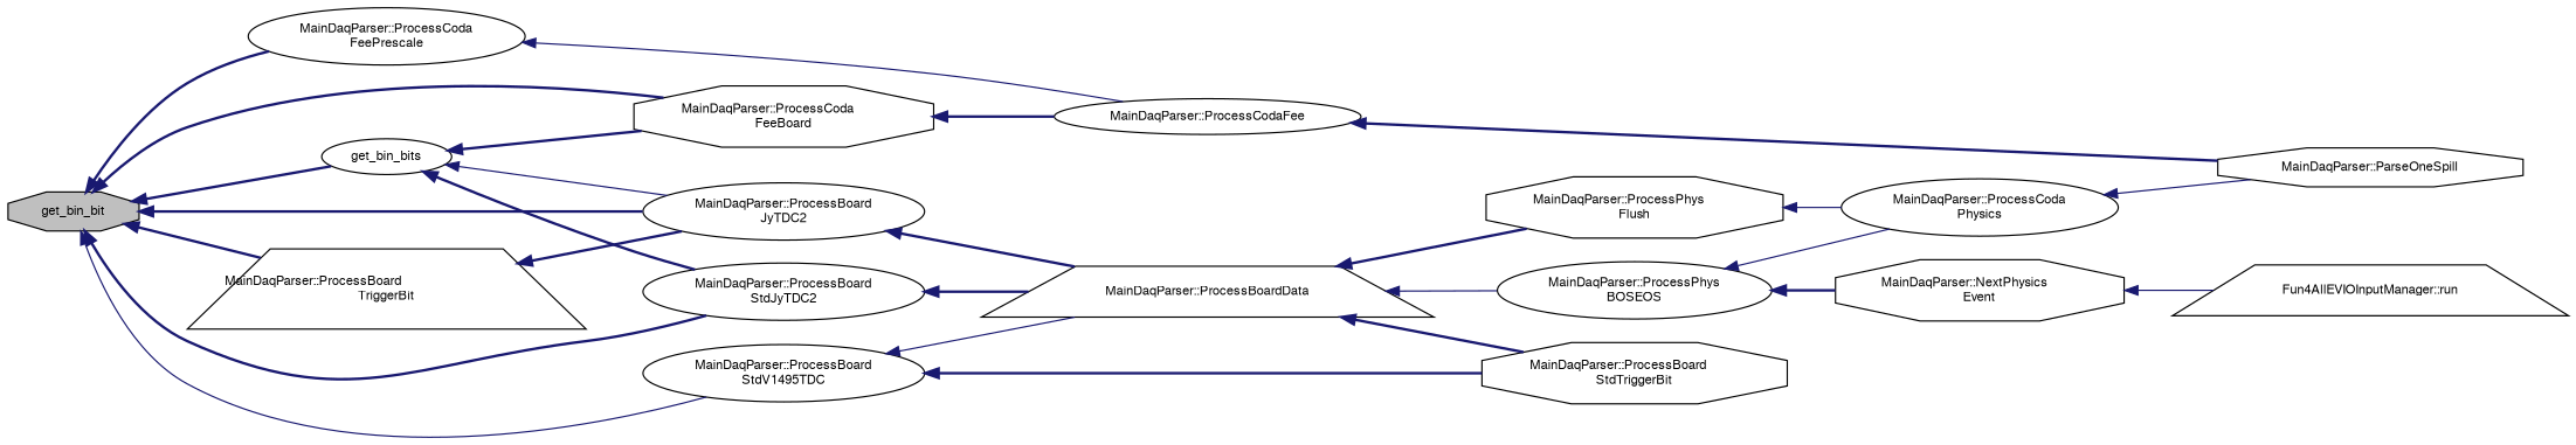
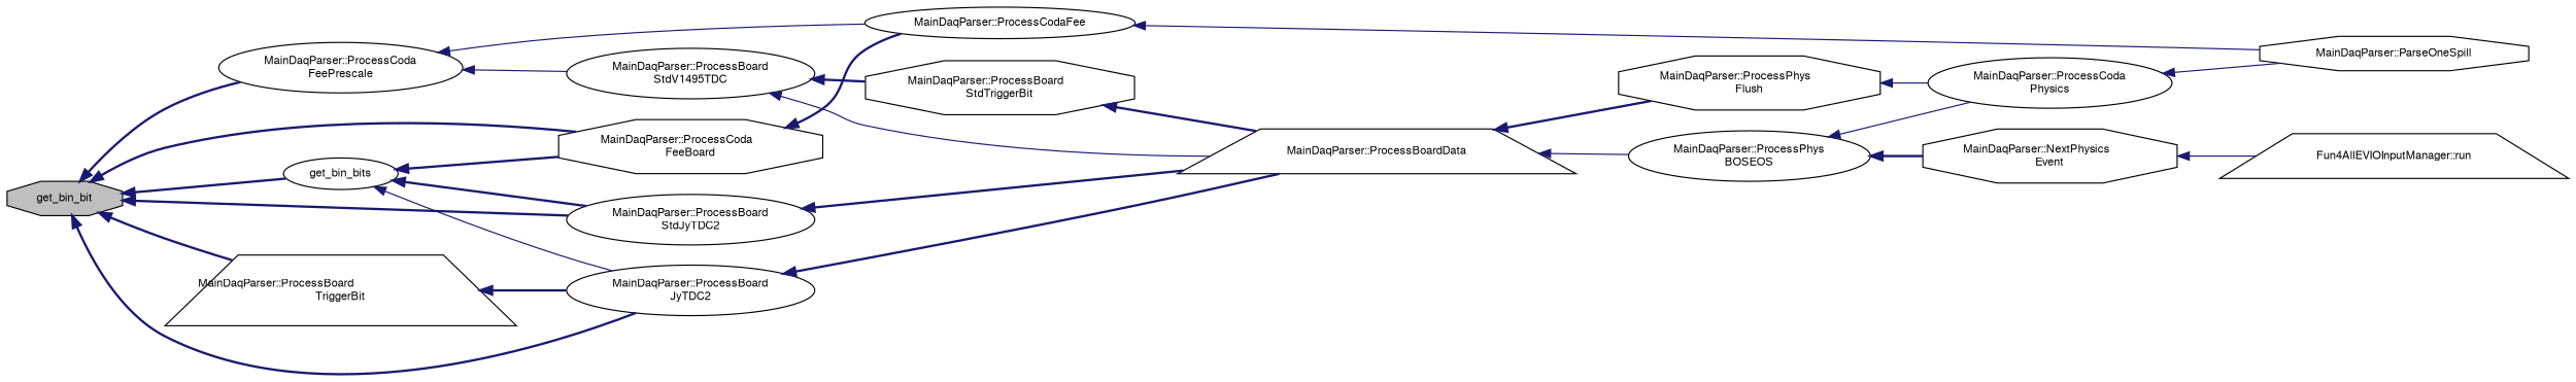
  digraph {
    rankdir=LR
    node [color=black fontname=FreeSans fontsize=10 shape=ellipse]
    edge [color=midnightblue dir=back fontname=FreeSans fontsize=10 labelfontname=FreeSans labelfontsize=10 style=bold]
    n1 [fillcolor=grey75 fontcolor=black height=0.2 label=get_bin_bit shape=octagon style=filled width=0.4]
    n2 [height=0.2 label=get_bin_bits width=0.4]
    n3 [height=0.2 label="MainDaqParser::ProcessCoda\lFeeBoard" shape=octagon width=0.4]
    n4 [height=0.2 label="MainDaqParser::ProcessBoard\lJyTDC2" width=0.4]
    n5 [height=0.2 label="MainDaqParser::ProcessBoard\lStdJyTDC2" width=0.4]
    n6 [height=0.2 label="MainDaqParser::ProcessBoard\lStdV1495TDC" width=0.4]
    n7 [height=0.2 label="MainDaqParser::ProcessBoard\lTriggerBit" shape=trapezium width=0.4]
    n8 [height=0.2 label="MainDaqParser::ProcessCoda\lFeePrescale" width=0.4]
    n9 [height=0.2 label="MainDaqParser::ProcessCodaFee" width=0.4]
    n10 [height=0.2 label="MainDaqParser::ProcessBoardData" shape=trapezium width=0.4]
    n11 [height=0.2 label="MainDaqParser::ProcessBoard\lStdTriggerBit" shape=octagon width=0.4]
    n12 [height=0.2 label="MainDaqParser::ParseOneSpill" shape=octagon width=0.4]
    n13 [height=0.2 label="MainDaqParser::NextPhysics\lEvent" shape=octagon width=0.4]
    n14 [height=0.2 label="Fun4AllEVIOInputManager::run" shape=trapezium width=0.4]
    n15 [height=0.2 label="MainDaqParser::ProcessPhys\lBOSEOS" width=0.4]
    n16 [height=0.2 label="MainDaqParser::ProcessPhys\lFlush" shape=octagon width=0.4]
    n17 [height=0.2 label="MainDaqParser::ProcessCoda\lPhysics" width=0.4]
    n1 -> n2
    n1 -> n3
    n1 -> n4
    n1 -> n5
-   n1 -> n6 [style=solid]
+   n8 -> n6 [style=solid]
    n1 -> n7
    n1 -> n8
    n2 -> n3
    n2 -> n4 [style=solid]
    n2 -> n5
    n3 -> n9
    n4 -> n10
    n5 -> n10
    n6 -> n10 [style=solid]
    n6 -> n11
    n7 -> n4
    n8 -> n9 [style=solid]
-   n9 -> n12
+   n9 -> n12 [style=solid]
    n10 -> n15 [style=solid]
    n10 -> n16
-   n10 -> n11
+   n11 -> n10
    n13 -> n14 [style=solid]
    n15 -> n13
    n15 -> n17 [style=solid]
    n16 -> n17 [style=solid]
    n17 -> n12 [style=solid]
  }
